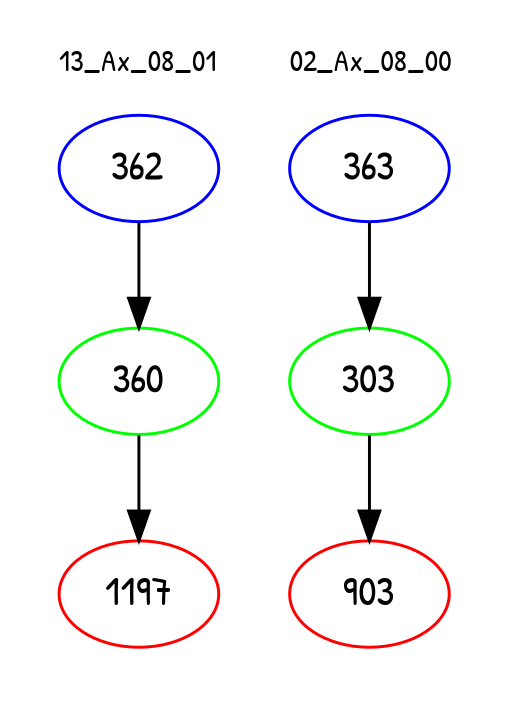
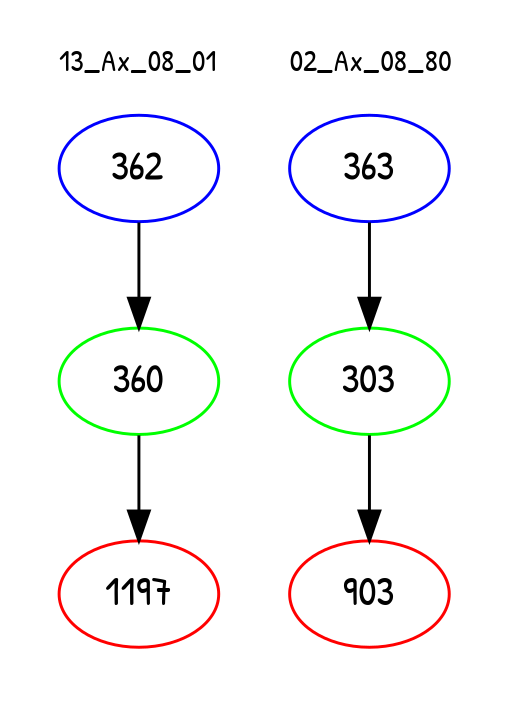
  digraph {
    fontname="Patrick Hand"
    node [color=blue fontname="Patrick Hand"]
    edge [color=black fontname="Patrick Hand"]
    n1 [label=362]
    n2 [color=green label=360]
    n3 [color=red label=1197]
    n4 [label=363]
    n5 [color=green label=303]
    n6 [color=red label=903]
    subgraph cluster_1 {
      color=white
      fontsize=10
      label="13_Ax_08_01"
      n1
      n2
      n3
    }
    subgraph cluster_2 {
      color=white
      fontsize=10
-     label="02_Ax_08_00"
+     label="02_Ax_08_80"
      n4
      n5
      n6
    }
    n1 -> n2
    n2 -> n3
    n4 -> n5
    n5 -> n6
  }
